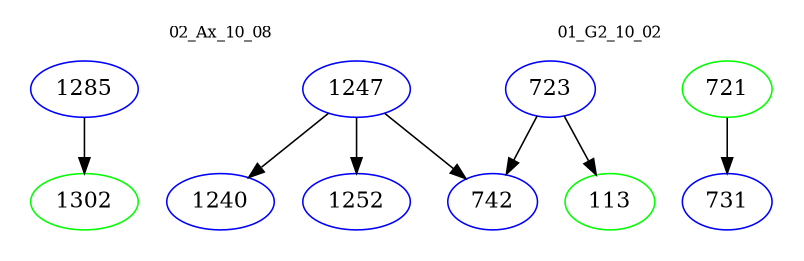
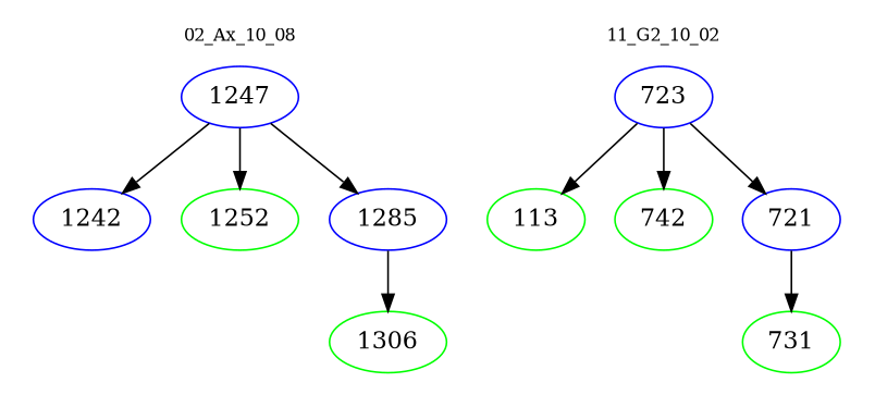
  digraph {
    node [color=blue]
    edge [color=black]
    n1 [label=1247]
-   n2 [label=1240]
-   n3 [label=1252]
+   n2 [label=1242]
+   n3 [color=green label=1252]
    n4 [label=1285]
-   n5 [color=green label=1302]
+   n5 [color=green label=1306]
    n6 [label=723]
    n7 [color=green label=113]
-   n8 [label=742]
-   n9 [color=green label=721]
-   n10 [label=731]
+   n8 [color=green label=742]
+   n9 [label=721]
+   n10 [color=green label=731]
    subgraph cluster_1 {
      color=white
      fontsize=10
      label="02_Ax_10_08"
      n1
      n2
      n3
      n4
      n5
    }
    subgraph cluster_2 {
      color=white
      fontsize=10
-     label="01_G2_10_02"
+     label="11_G2_10_02"
      n6
      n7
      n8
      n9
      n10
    }
    n1 -> n2
    n1 -> n3
-   n1 -> n8
+   n1 -> n4
    n4 -> n5
    n6 -> n7
    n6 -> n8
+   n6 -> n9
    n9 -> n10
  }
